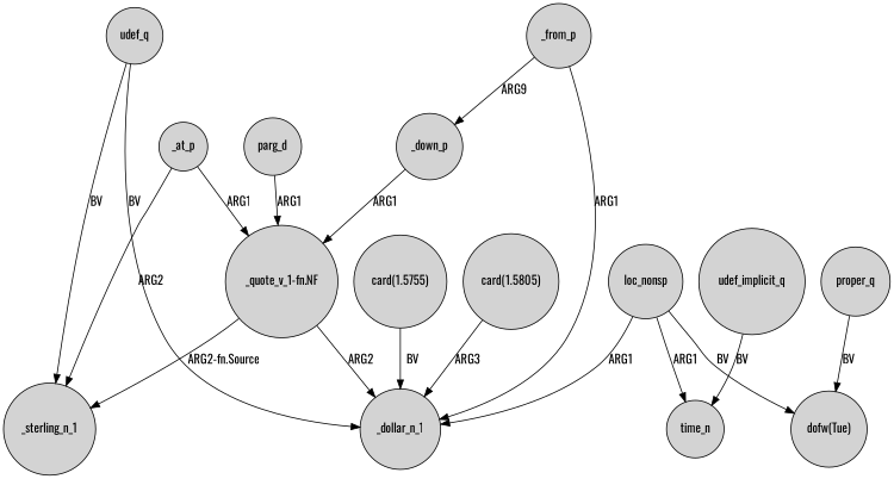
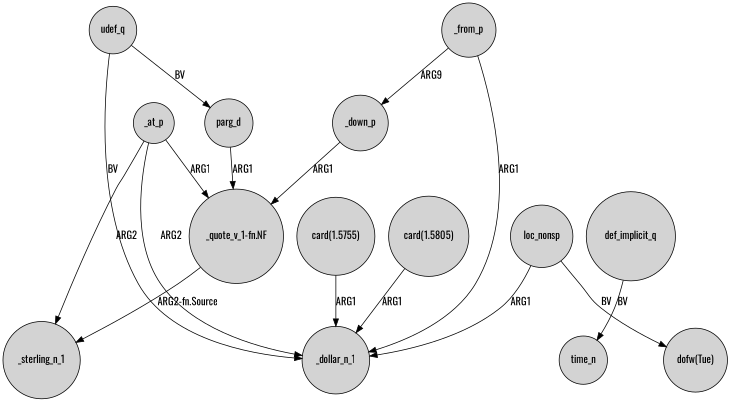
  digraph {
    fontname=Oswald
    node [fontname=Oswald shape=circle style=filled]
    edge [fontname=Oswald]
    _down_p
    "_quote_v_1-fn.NF"
    _sterling_n_1
    parg_d
    _at_p
    _dollar_n_1
-   proper_q
    "dofw(Tue)"
    udef_q
    loc_nonsp
    time_n
    _from_p
    "card(1.5755)"
-   def_implicit_q [label=udef_implicit_q]
+   def_implicit_q
    "card(1.5805)"
    _down_p -> "_quote_v_1-fn.NF" [label=ARG1]
    "_quote_v_1-fn.NF" -> _sterling_n_1 [label="ARG2-fn.Source"]
    parg_d -> "_quote_v_1-fn.NF" [label=ARG1]
    _at_p -> "_quote_v_1-fn.NF" [label=ARG1]
    _at_p -> _sterling_n_1 [label=ARG2]
-   "_quote_v_1-fn.NF" -> _dollar_n_1 [label=ARG2]
-   proper_q -> "dofw(Tue)" [label=BV]
-   udef_q -> _sterling_n_1 [label=BV]
+   _at_p -> _dollar_n_1 [label=ARG2]
+   udef_q -> parg_d [label=BV]
    udef_q -> _dollar_n_1 [label=BV]
    loc_nonsp -> _dollar_n_1 [label=ARG1]
    loc_nonsp -> "dofw(Tue)" [label=BV]
-   loc_nonsp -> time_n [label=ARG1]
    _from_p -> _down_p [label=ARG9]
    _from_p -> _dollar_n_1 [label=ARG1]
-   "card(1.5755)" -> _dollar_n_1 [label=BV]
+   "card(1.5755)" -> _dollar_n_1 [label=ARG1]
    def_implicit_q -> time_n [label=BV]
-   "card(1.5805)" -> _dollar_n_1 [label=ARG3]
+   "card(1.5805)" -> _dollar_n_1 [label=ARG1]
  }
